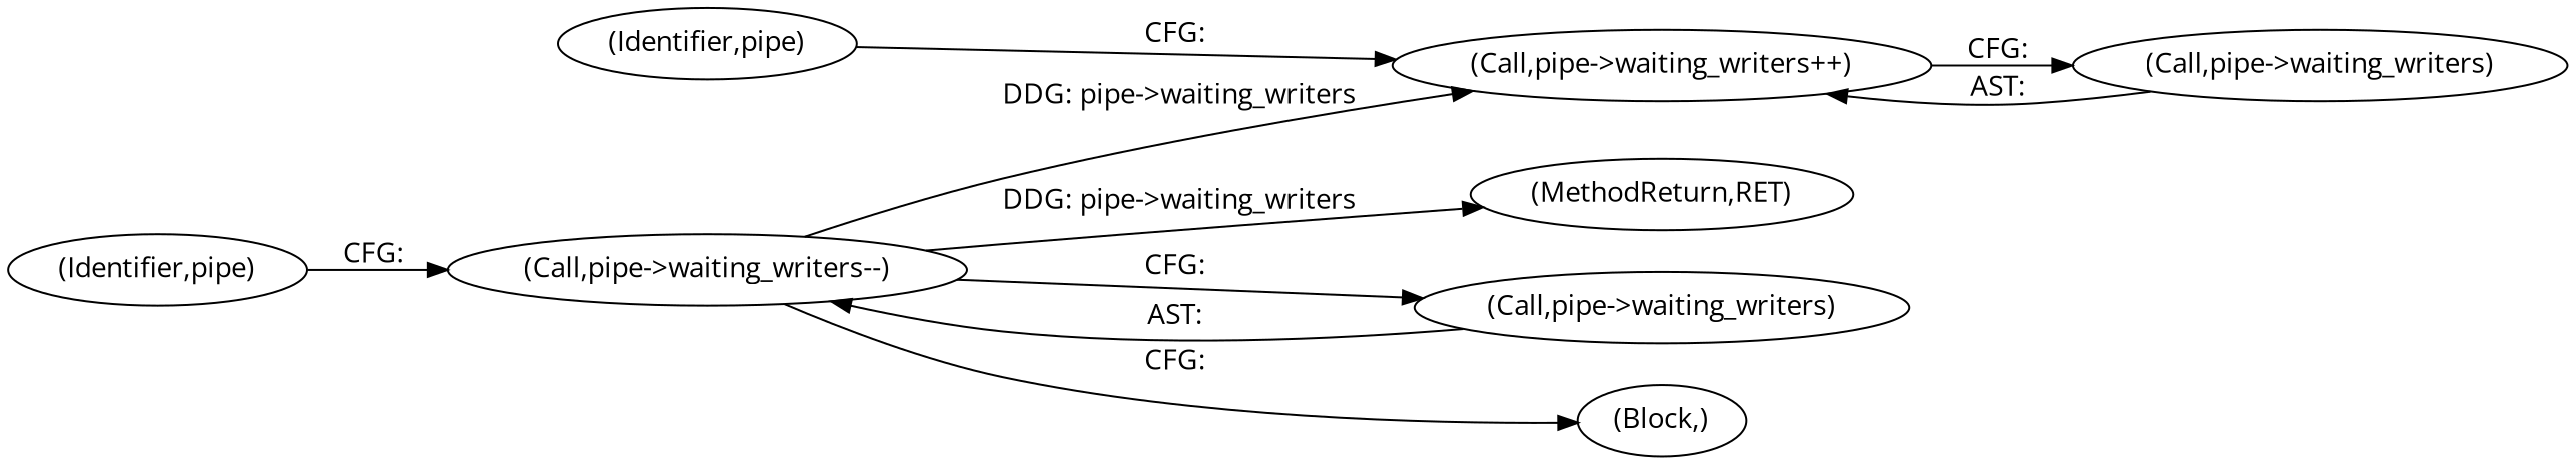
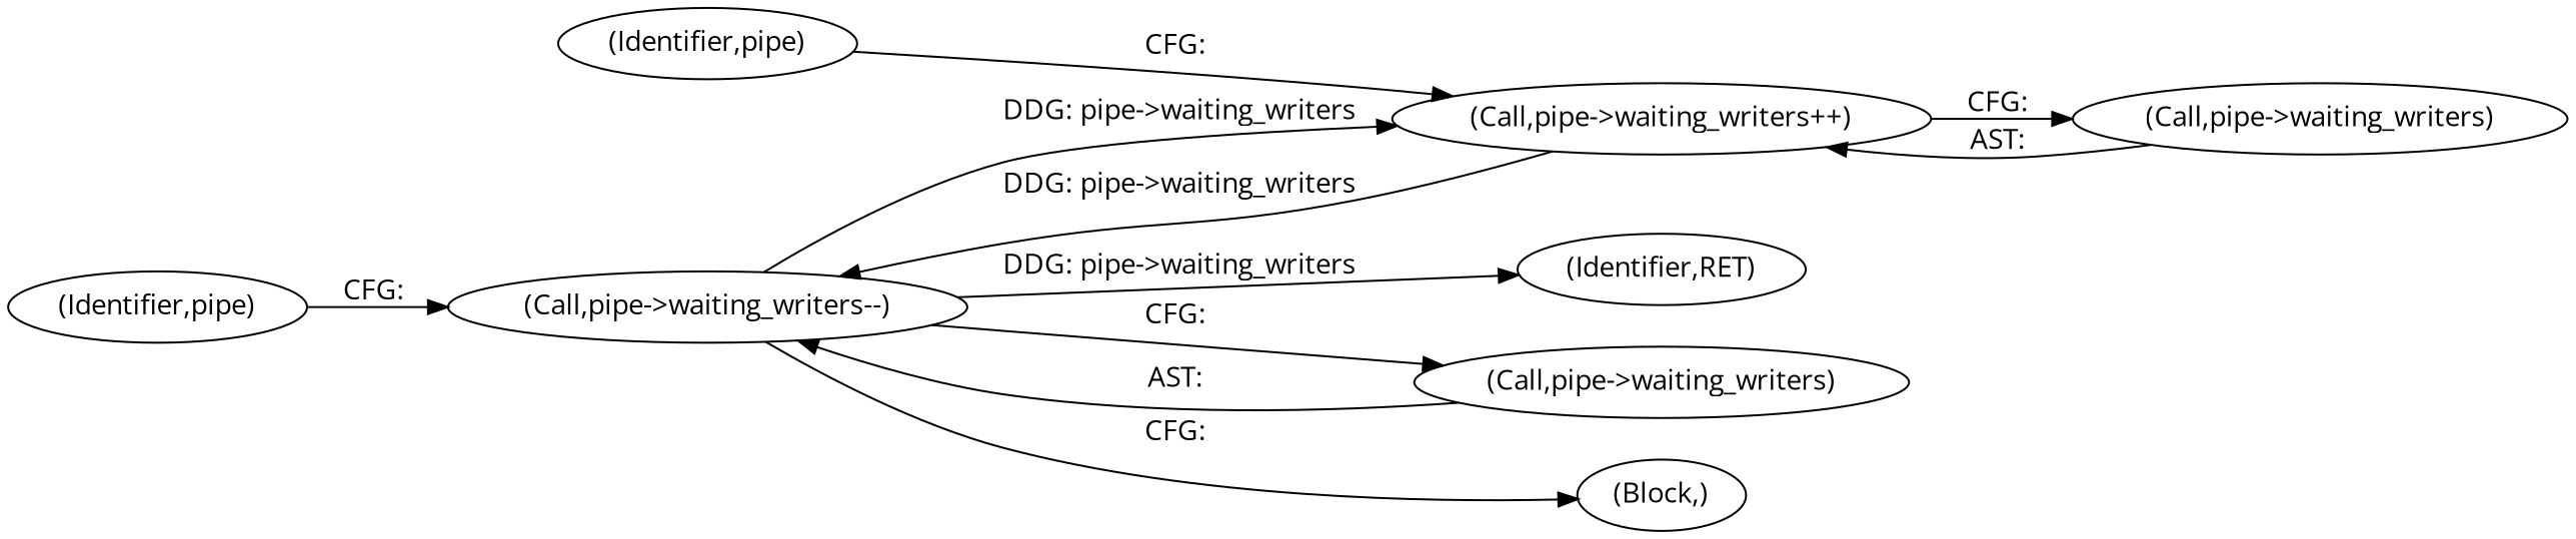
  digraph {
    fontname="Open Sans"
    rankdir=LR
    node [fontname="Open Sans"]
    edge [fontname="Open Sans"]
    n1 [label="(Call,pipe->waiting_writers--)"]
    n2 [label="(Call,pipe->waiting_writers++)"]
-   n3 [label="(MethodReturn,RET)"]
+   n3 [label="(Identifier,RET)"]
    n4 [label="(Call,pipe->waiting_writers)"]
    n5 [label="(Block,)"]
    n6 [label="(Call,pipe->waiting_writers)"]
    n7 [label="(Identifier,pipe)"]
    n8 [label="(Identifier,pipe)"]
    n1 -> n2 [label="DDG: pipe->waiting_writers"]
    n1 -> n3 [label="DDG: pipe->waiting_writers"]
    n1 -> n4 [label="CFG: "]
    n1 -> n5 [label="CFG: "]
+   n2 -> n1 [label="DDG: pipe->waiting_writers"]
    n2 -> n6 [label="CFG: "]
    n4 -> n1 [label="AST: "]
    n6 -> n2 [label="AST: "]
    n7 -> n2 [label="CFG: "]
    n8 -> n1 [label="CFG: "]
  }
